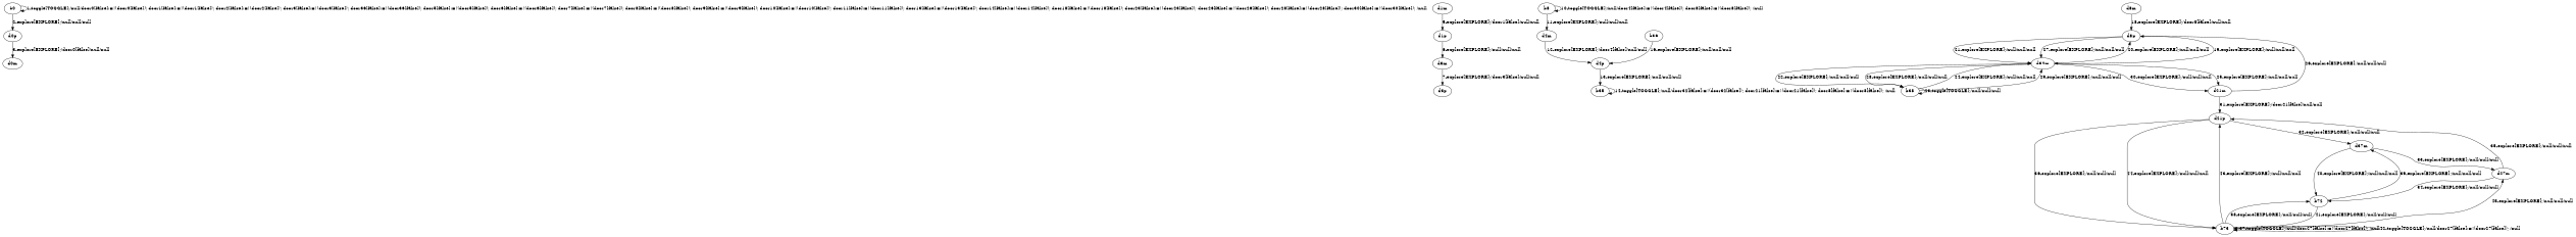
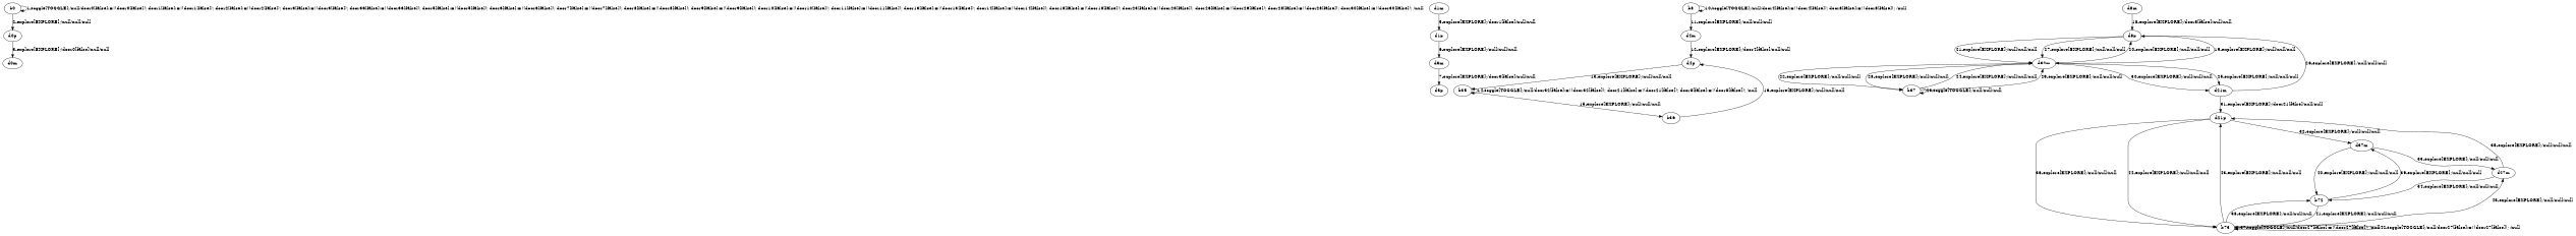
  digraph {
    b0
    d0p
    d0m
    d1m
    d1p
    d3m
    d3p
    b8
    d4m
    d4p
    b35
    b36
    d8m
    d8p
    d32m
-   b37 [label=b38]
+   b37
    d21m
    d21p
    d37m
    b73
    d27m
    b72
    b0 -> b0 [label="1-toggle[TOGGLE];/null/door0[false]:=!(door0[false]); door1[false]:=!(door1[false]); door2[false]:=!(door2[false]); door3[false]:=!(door3[false]); door36[false]:=!(door36[false]); door5[false]:=!(door5[false]); door6[false]:=!(door6[false]); door7[false]:=!(door7[false]); door8[false]:=!(door8[false]); door9[false]:=!(door9[false]); door10[false]:=!(door10[false]); door11[false]:=!(door11[false]); door13[false]:=!(door13[false]); door14[false]:=!(door14[false]); door18[false]:=!(door18[false]); door23[false]:=!(door23[false]); door26[false]:=!(door26[false]); door28[false]:=!(door28[false]); door30[false]:=!(door30[false]); /null"]
    b0 -> d0p [label="2-explore[EXPLORE];/null/null/null"]
    d0p -> d0m [label="3-explore[EXPLORE];/door0[false]/null/null"]
    d1m -> d1p [label="5-explore[EXPLORE];/door1[false]/null/null"]
    d1p -> d3m [label="6-explore[EXPLORE];/null/null/null"]
    d3m -> d3p [label="7-explore[EXPLORE];/door3[false]/null/null"]
    b8 -> b8 [label="10-toggle[TOGGLE];/null/door4[false]:=!(door4[false]); door8[false]:=!(door8[false]); /null"]
    b8 -> d4m [label="11-explore[EXPLORE];/null/null/null"]
    d4m -> d4p [label="12-explore[EXPLORE];/door4[false]/null/null"]
    d4p -> b35 [label="13-explore[EXPLORE];/null/null/null"]
    b35 -> b35 [label="14-toggle[TOGGLE];/null/door32[false]:=!(door32[false]); door21[false]:=!(door21[false]); door8[false]:=!(door8[false]); /null"]
+   b35 -> b36 [label="15-explore[EXPLORE];/null/null/null"]
    b36 -> d4p [label="16-explore[EXPLORE];/null/null/null"]
    d8m -> d8p [label="18-explore[EXPLORE];/door8[false]/null/null"]
    d8p -> d32m [label="19-explore[EXPLORE];/null/null/null"]
    d8p -> d32m [label="21-explore[EXPLORE];/null/null/null"]
    d8p -> d32m [label="27-explore[EXPLORE];/null/null/null"]
    d32m -> d8p [label="20-explore[EXPLORE];/null/null/null"]
    d32m -> b37 [label="22-explore[EXPLORE];/null/null/null"]
    d32m -> b37 [label="28-explore[EXPLORE];/null/null/null"]
    d32m -> d21m [label="25-explore[EXPLORE];/null/null/null"]
    d32m -> d21m [label="30-explore[EXPLORE];/null/null/null"]
    b37 -> d32m [label="24-explore[EXPLORE];/null/null/null"]
    b37 -> d32m [label="29-explore[EXPLORE];/null/null/null"]
    b37 -> b37 [label="23-toggle[TOGGLE];/null/null/null"]
    d21m -> d8p [label="26-explore[EXPLORE];/null/null/null"]
    d21m -> d21p [label="31-explore[EXPLORE];/door21[false]/null/null"]
    d21p -> d37m [label="32-explore[EXPLORE];/null/null/null"]
    d21p -> b73 [label="36-explore[EXPLORE];/null/null/null"]
    d21p -> b73 [label="44-explore[EXPLORE];/null/null/null"]
    d37m -> d27m [label="33-explore[EXPLORE];/null/null/null"]
    d37m -> b72 [label="40-explore[EXPLORE];/null/null/null"]
    b73 -> d21p [label="43-explore[EXPLORE];/null/null/null"]
    b73 -> b73 [label="37-toggle[TOGGLE];/null/door27[false]:=!(door27[false]); /null"]
    b73 -> b73 [label="42-toggle[TOGGLE];/null/door27[false]:=!(door27[false]); /null"]
    b73 -> d27m [label="45-explore[EXPLORE];/null/null/null"]
    b73 -> b72 [label="38-explore[EXPLORE];/null/null/null"]
    d27m -> d21p [label="35-explore[EXPLORE];/null/null/null"]
    d27m -> b72 [label="34-explore[EXPLORE];/null/null/null"]
    b72 -> d37m [label="39-explore[EXPLORE];/null/null/null"]
    b72 -> b73 [label="41-explore[EXPLORE];/null/null/null"]
  }
